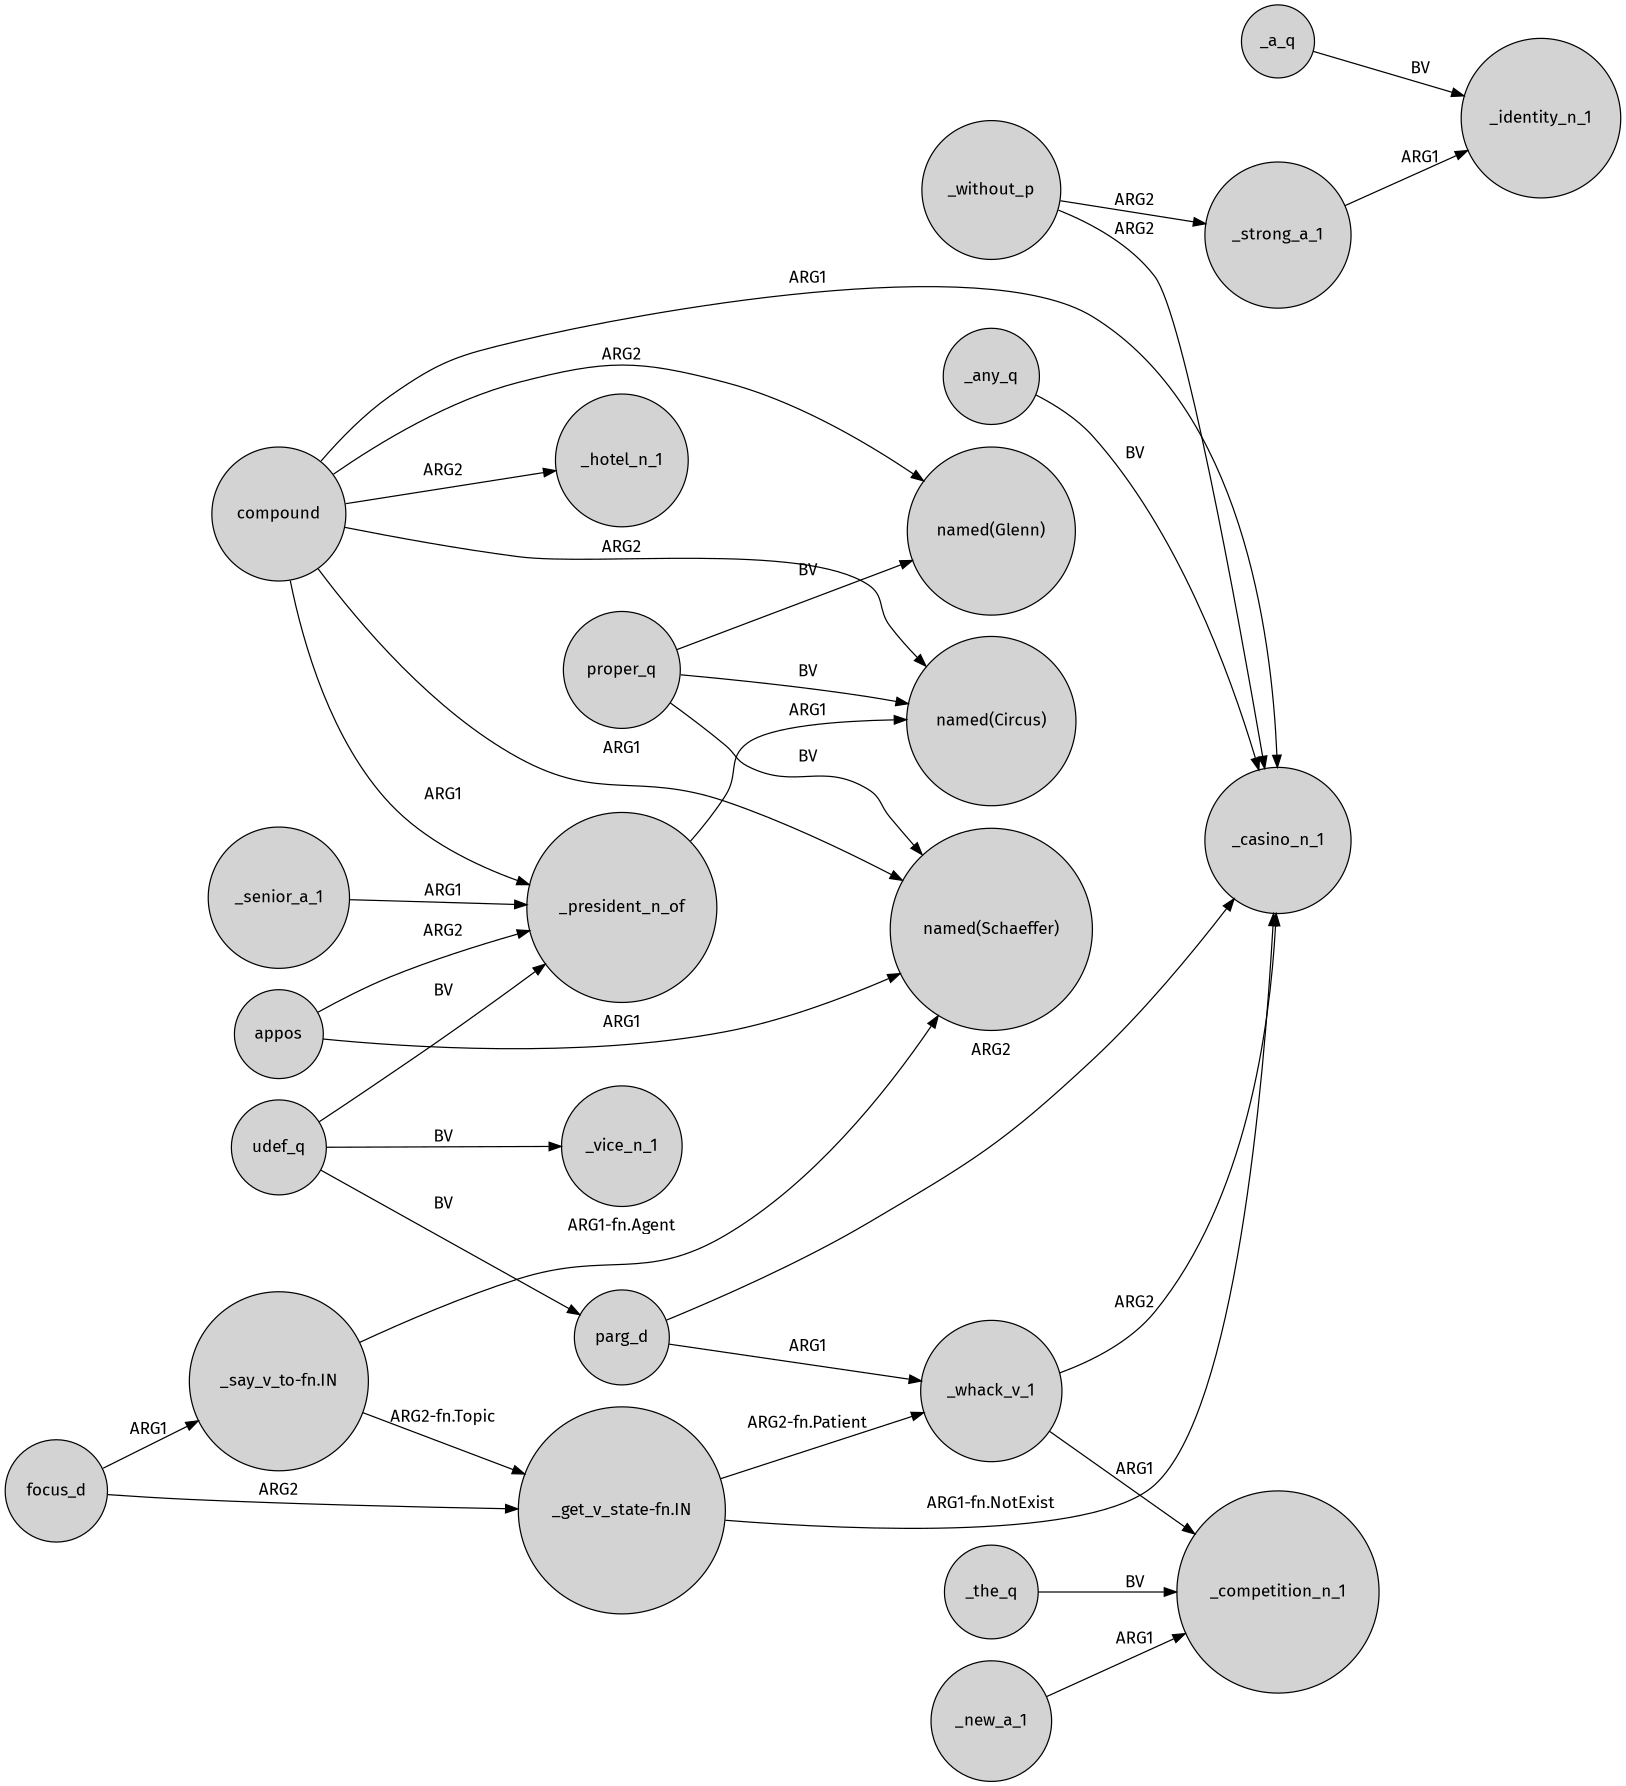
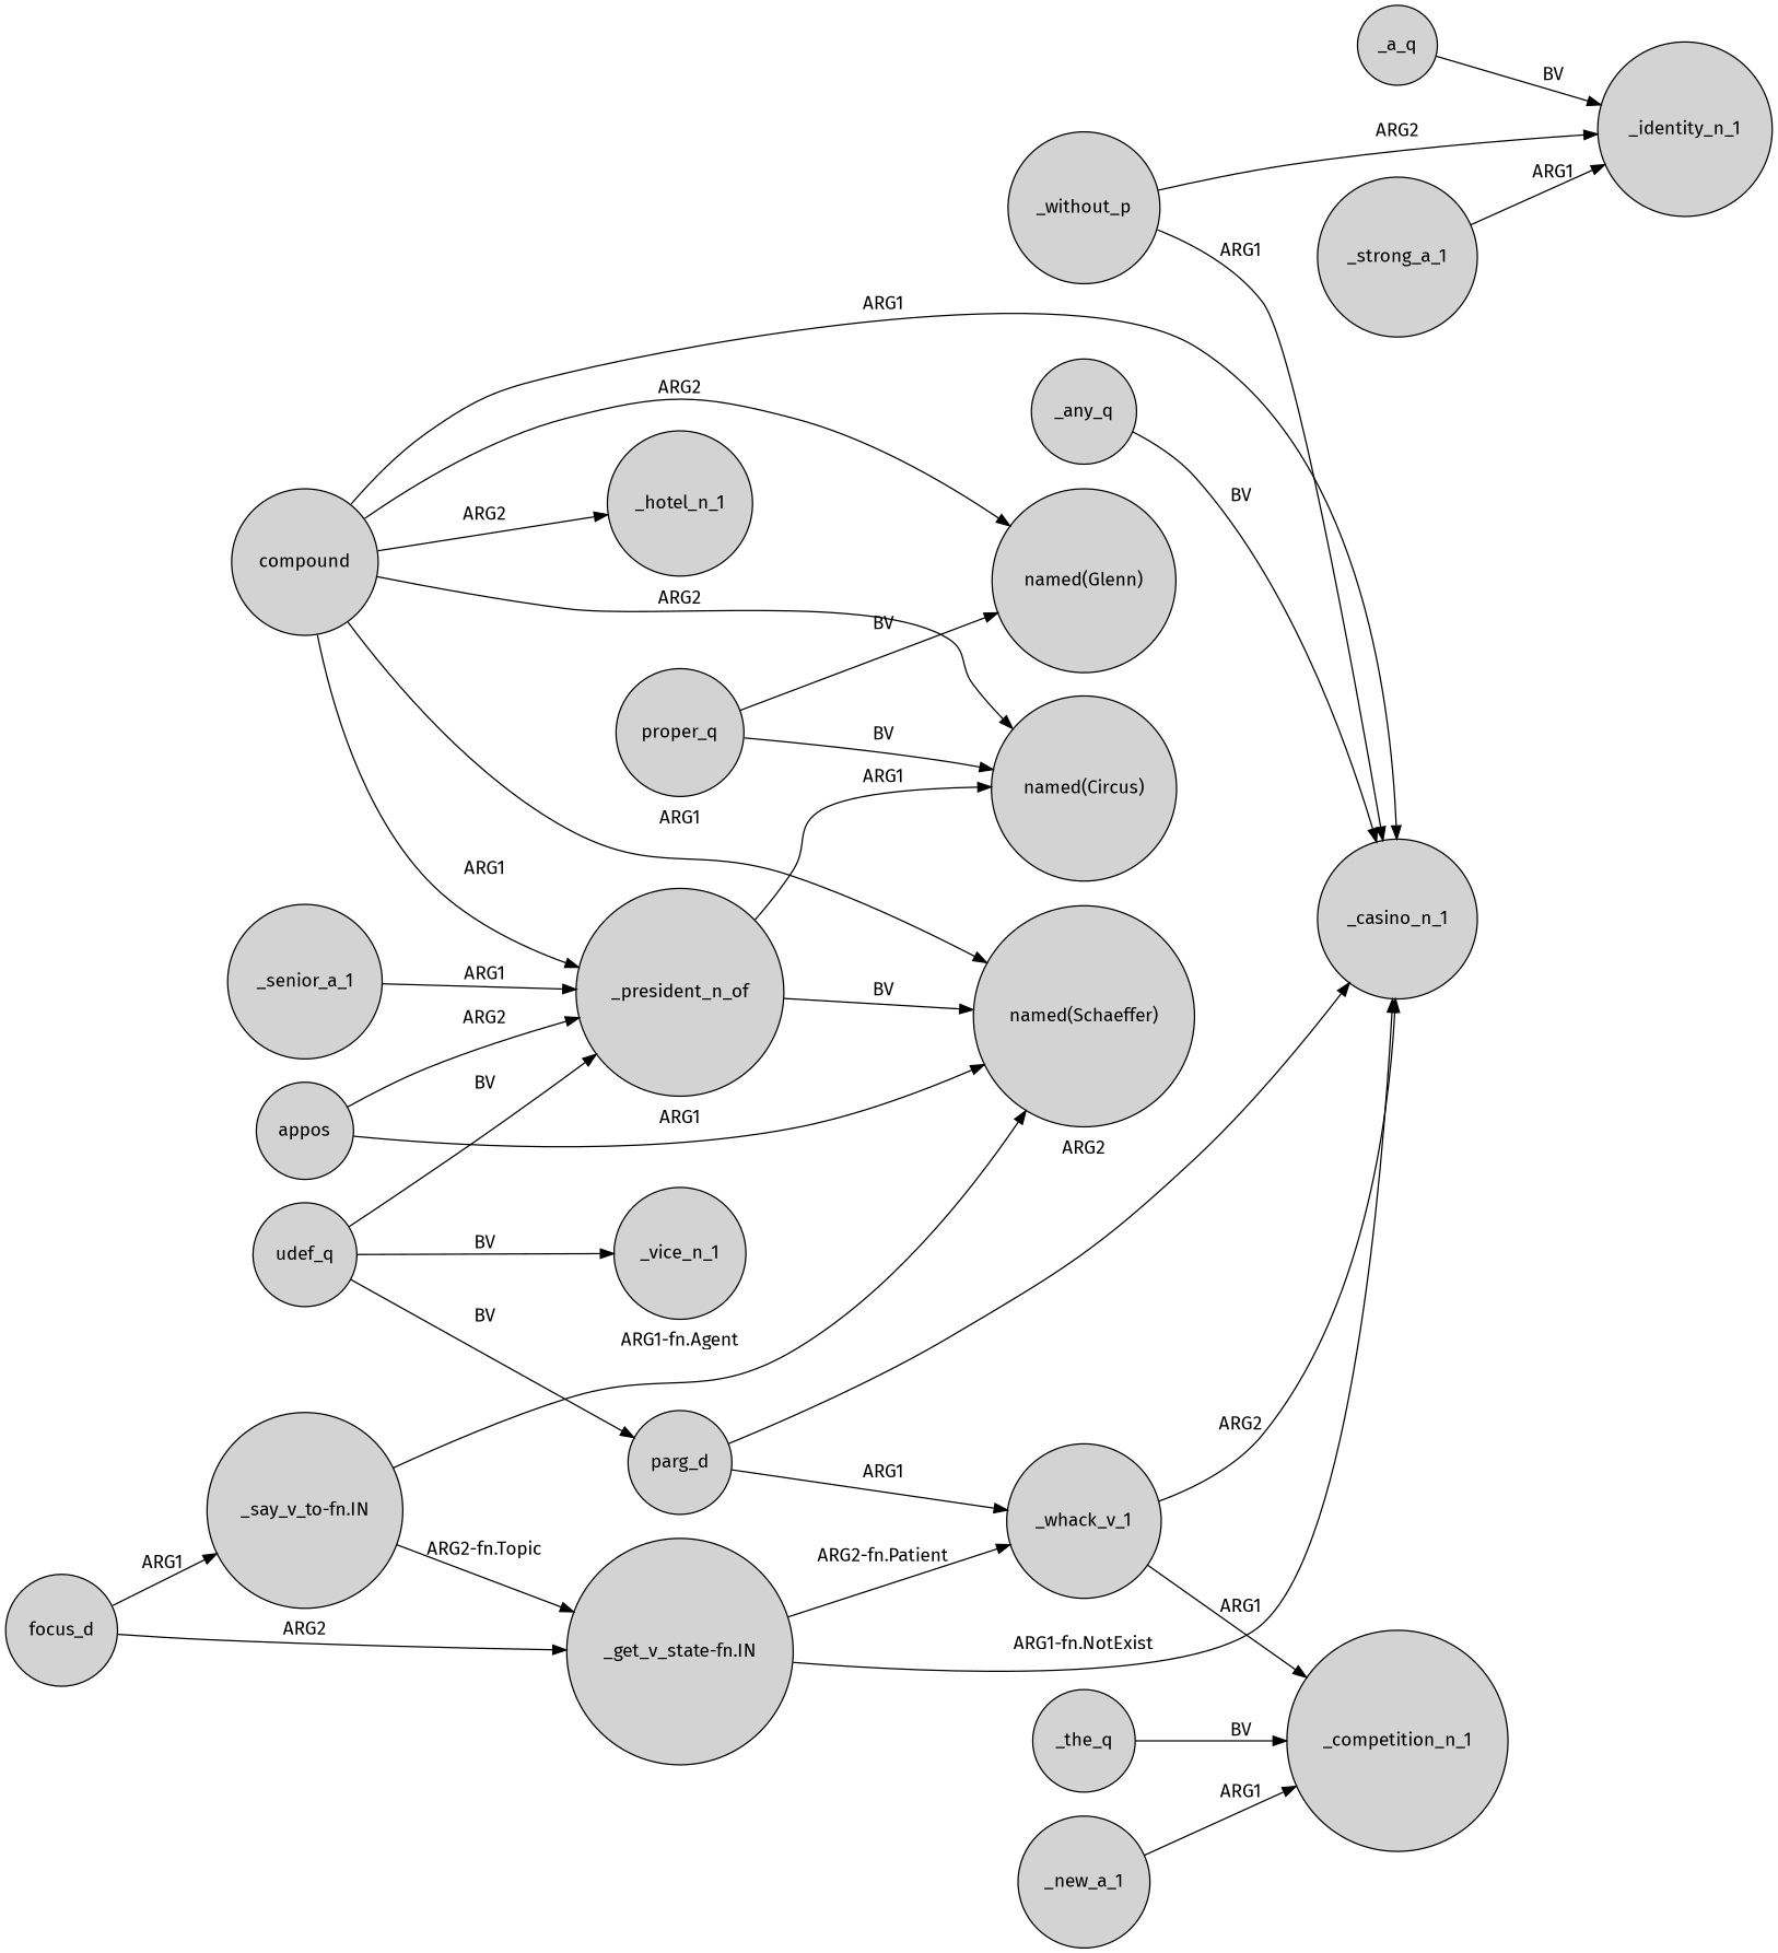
  digraph {
    fontname="Fira Sans"
    rankdir=LR
    node [fontname="Fira Sans" shape=circle style=filled]
    edge [fontname="Fira Sans"]
    _a_q
    _identity_n_1
    compound
    _casino_n_1
    _president_n_of
    "named(Circus)"
    "named(Glenn)"
    "named(Schaeffer)"
    _hotel_n_1
    _any_q
    _the_q
    _competition_n_1
    "_say_v_to-fn.IN"
    "_get_v_state-fn.IN"
    _whack_v_1
    parg_d
    proper_q
    _senior_a_1
    _without_p
    udef_q
    _vice_n_1
    _strong_a_1
    appos
    focus_d
    _new_a_1
    _a_q -> _identity_n_1 [label=BV]
    compound -> _casino_n_1 [label=ARG1]
    compound -> _president_n_of [label=ARG1]
    compound -> "named(Circus)" [label=ARG2]
    compound -> "named(Glenn)" [label=ARG2]
    compound -> "named(Schaeffer)" [label=ARG1]
    compound -> _hotel_n_1 [label=ARG2]
    _president_n_of -> "named(Circus)" [label=ARG1]
    _any_q -> _casino_n_1 [label=BV]
    _the_q -> _competition_n_1 [label=BV]
    "_say_v_to-fn.IN" -> "named(Schaeffer)" [label="ARG1-fn.Agent"]
    "_say_v_to-fn.IN" -> "_get_v_state-fn.IN" [label="ARG2-fn.Topic"]
    "_get_v_state-fn.IN" -> _casino_n_1 [label="ARG1-fn.NotExist"]
    "_get_v_state-fn.IN" -> _whack_v_1 [label="ARG2-fn.Patient"]
    _whack_v_1 -> _casino_n_1 [label=ARG2]
    _whack_v_1 -> _competition_n_1 [label=ARG1]
    parg_d -> _casino_n_1 [label=ARG2]
    parg_d -> _whack_v_1 [label=ARG1]
    proper_q -> "named(Circus)" [label=BV]
    proper_q -> "named(Glenn)" [label=BV]
-   proper_q -> "named(Schaeffer)" [label=BV]
+   _president_n_of -> "named(Schaeffer)" [label=BV]
    _senior_a_1 -> _president_n_of [label=ARG1]
-   _without_p -> _strong_a_1 [label=ARG2]
-   _without_p -> _casino_n_1 [label=ARG2]
+   _without_p -> _identity_n_1 [label=ARG2]
+   _without_p -> _casino_n_1 [label=ARG1]
    udef_q -> _president_n_of [label=BV]
    udef_q -> parg_d [label=BV]
    udef_q -> _vice_n_1 [label=BV]
    _strong_a_1 -> _identity_n_1 [label=ARG1]
    appos -> _president_n_of [label=ARG2]
    appos -> "named(Schaeffer)" [label=ARG1]
    focus_d -> "_say_v_to-fn.IN" [label=ARG1]
    focus_d -> "_get_v_state-fn.IN" [label=ARG2]
    _new_a_1 -> _competition_n_1 [label=ARG1]
  }
